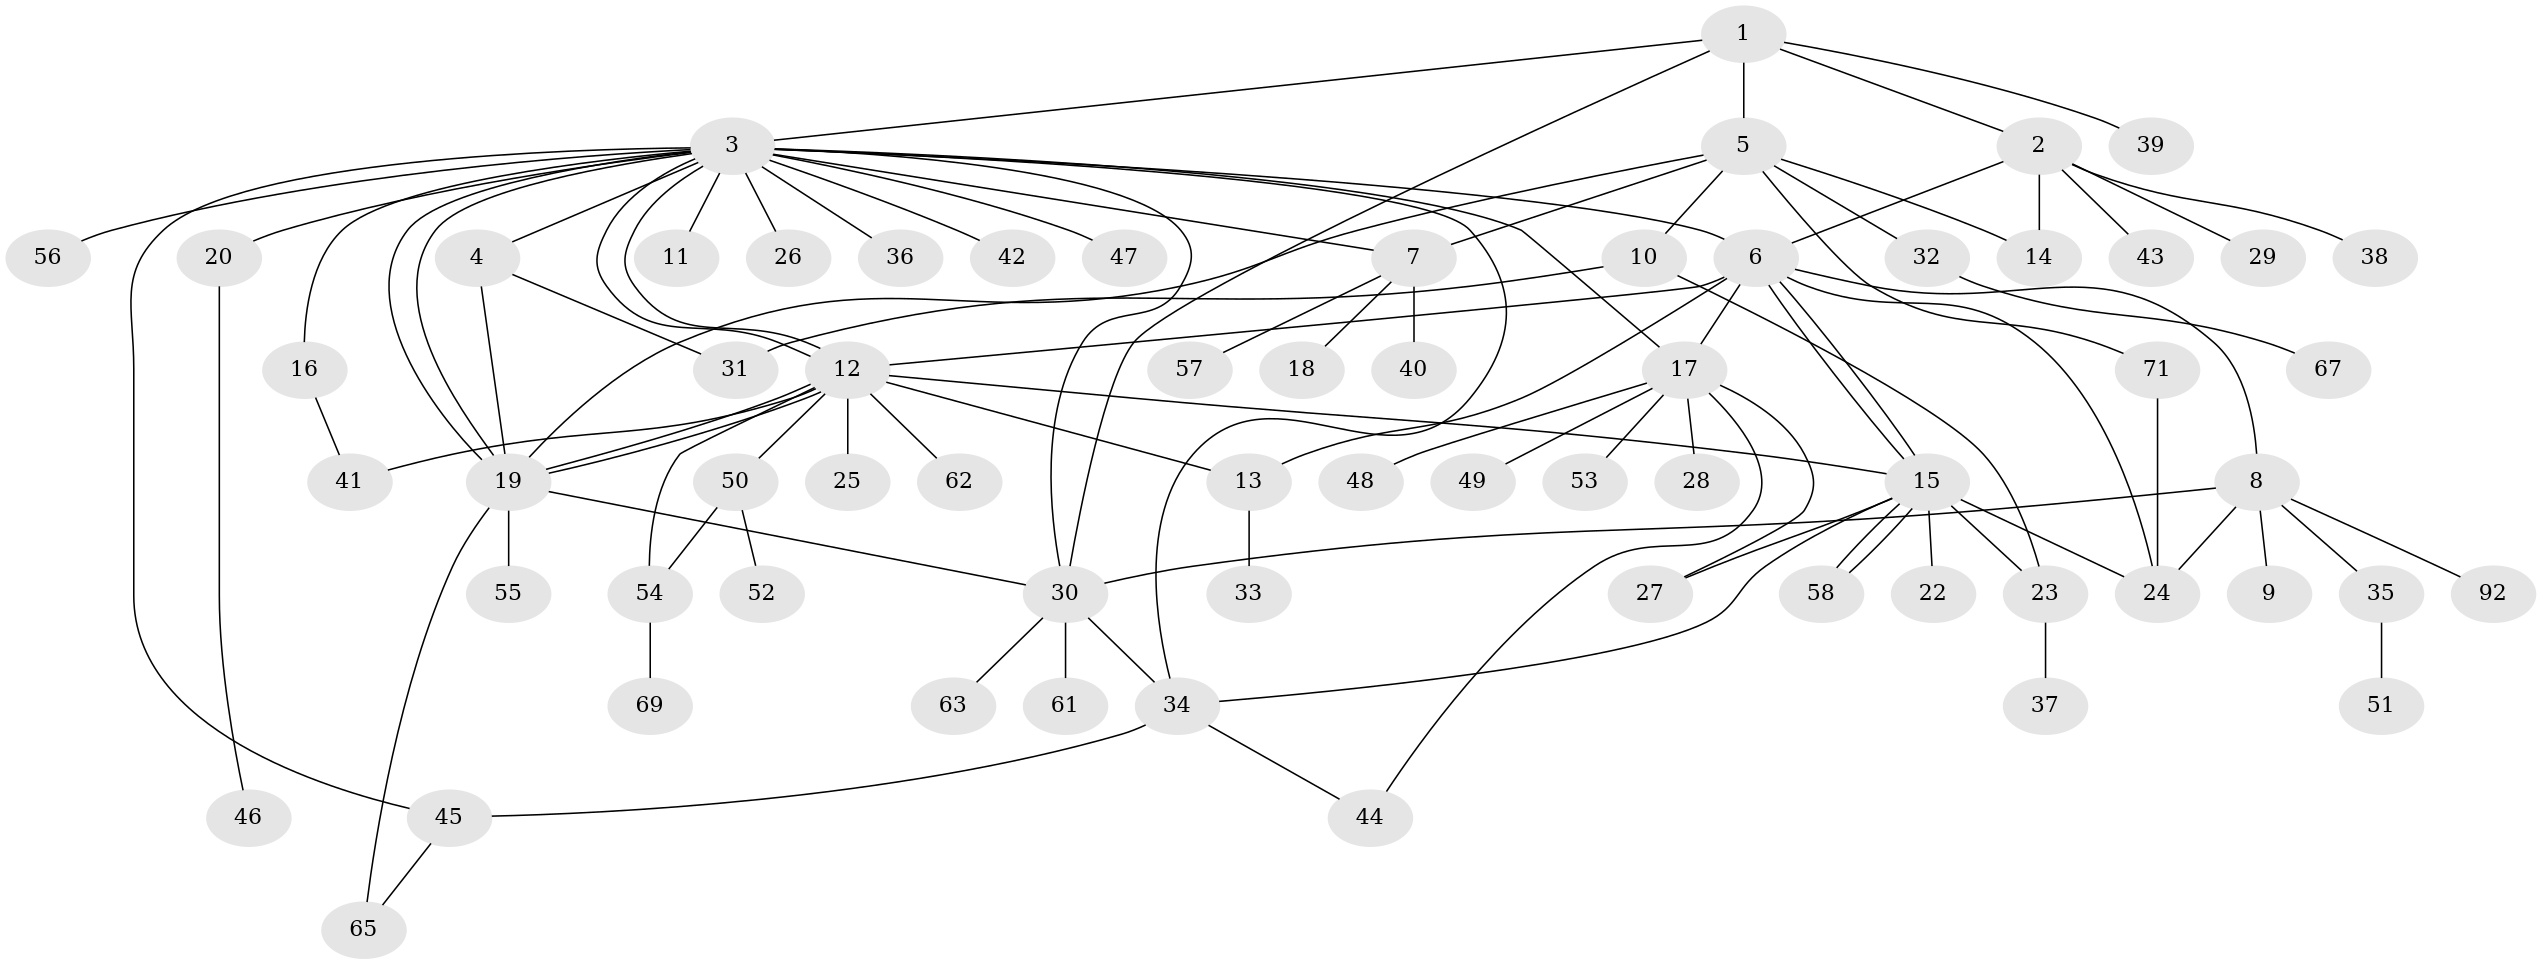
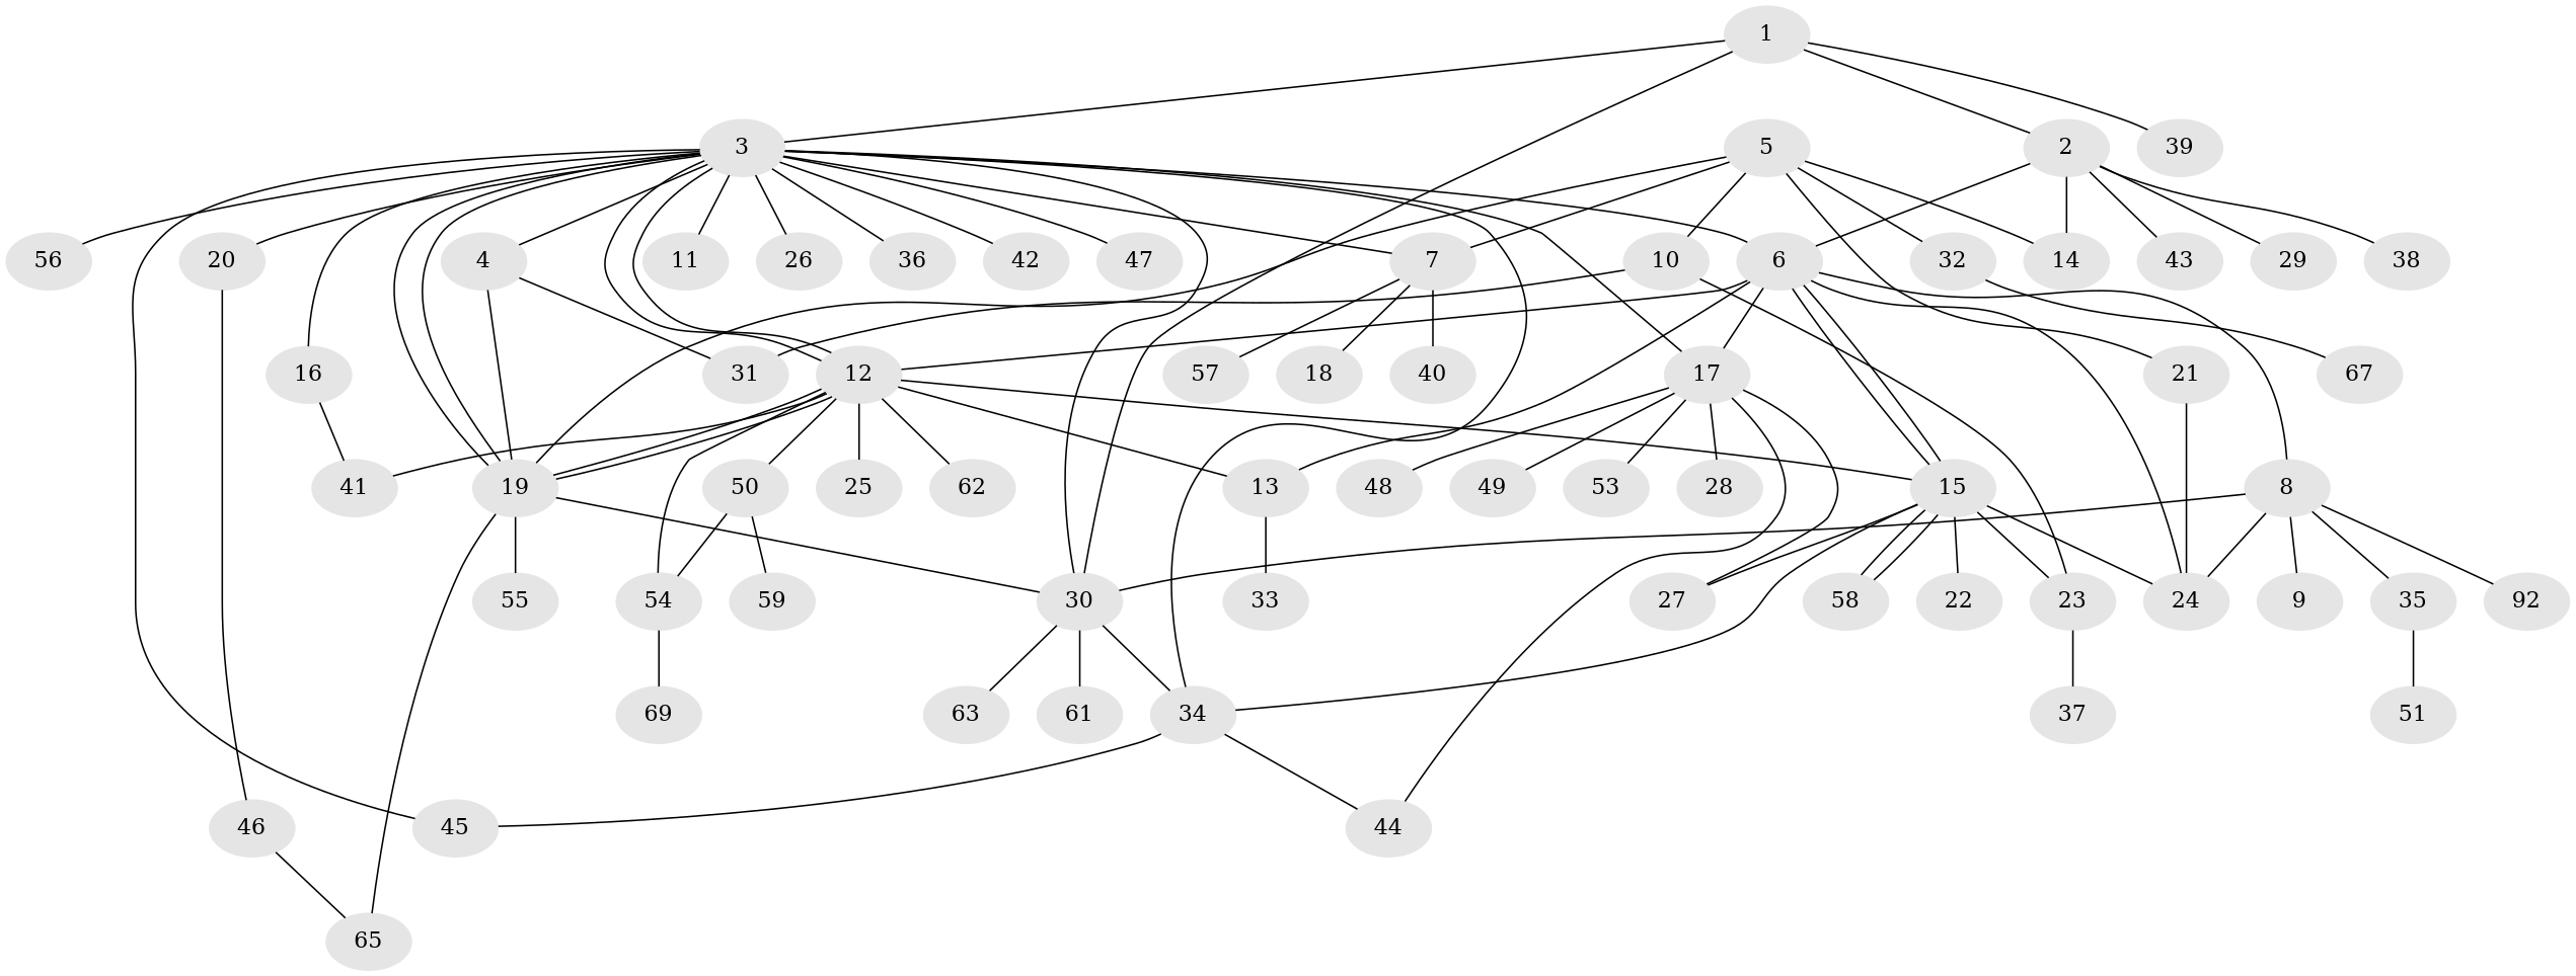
  graph {
    node [color=gray90 style=filled]
    1
    2
    3
    5
    30
    39
    43
    6
    14
    29
    38
    4
    7
    11
    12
    16
    17
    19
    20
    26
    34
    36
    42
    45
    47
    56
    10
-   21 [label=71]
+   21
    32
    15
    24
    23
    22
    27
    58
    61
    63
    8
    13
    31
    18
    40
    57
    25
    41
    50
    54
    62
    28
    44
    48
    49
    53
    55
    65
    46
    n57 [label=67]
    9
    35
    n60 [label=92]
    33
    51
    37
-   59 [label=52]
+   59
    n65 [label=69]
    1 -- 2
    1 -- 3
-   1 -- 5
    1 -- 30
    1 -- 39
    2 -- 43
    2 -- 6
    2 -- 14
    2 -- 29
    2 -- 38
    3 -- 30
    3 -- 6
    3 -- 4
    3 -- 7
    3 -- 11
    3 -- 12
    3 -- 12
    3 -- 16
    3 -- 17
    3 -- 19
    3 -- 19
    3 -- 20
    3 -- 26
    3 -- 34
    3 -- 36
    3 -- 42
    3 -- 45
    3 -- 47
    3 -- 56
    5 -- 14
    5 -- 7
    5 -- 19
    5 -- 10
    5 -- 21
    5 -- 32
    30 -- 34
    30 -- 61
    30 -- 63
    6 -- 12
    6 -- 17
    6 -- 15
    6 -- 15
    6 -- 24
    6 -- 8
    6 -- 13
    4 -- 19
    4 -- 31
    7 -- 18
    7 -- 40
    7 -- 57
    12 -- 19
    12 -- 19
    12 -- 15
    12 -- 13
    12 -- 25
    12 -- 41
    12 -- 50
    12 -- 54
    12 -- 62
    16 -- 41
    17 -- 27
    17 -- 28
    17 -- 44
    17 -- 48
    17 -- 49
    17 -- 53
    19 -- 30
    19 -- 55
    19 -- 65
    20 -- 46
    34 -- 45
    34 -- 44
-   45 -- 65
+   46 -- 65
    10 -- 23
    10 -- 31
    21 -- 24
    32 -- n57
    15 -- 34
    15 -- 24
    15 -- 23
    15 -- 22
    15 -- 27
    15 -- 58
    15 -- 58
    23 -- 37
    8 -- 30
    8 -- 24
    8 -- 9
    8 -- 35
    8 -- n60
    13 -- 33
    50 -- 54
    50 -- 59
    54 -- n65
    35 -- 51
  }
